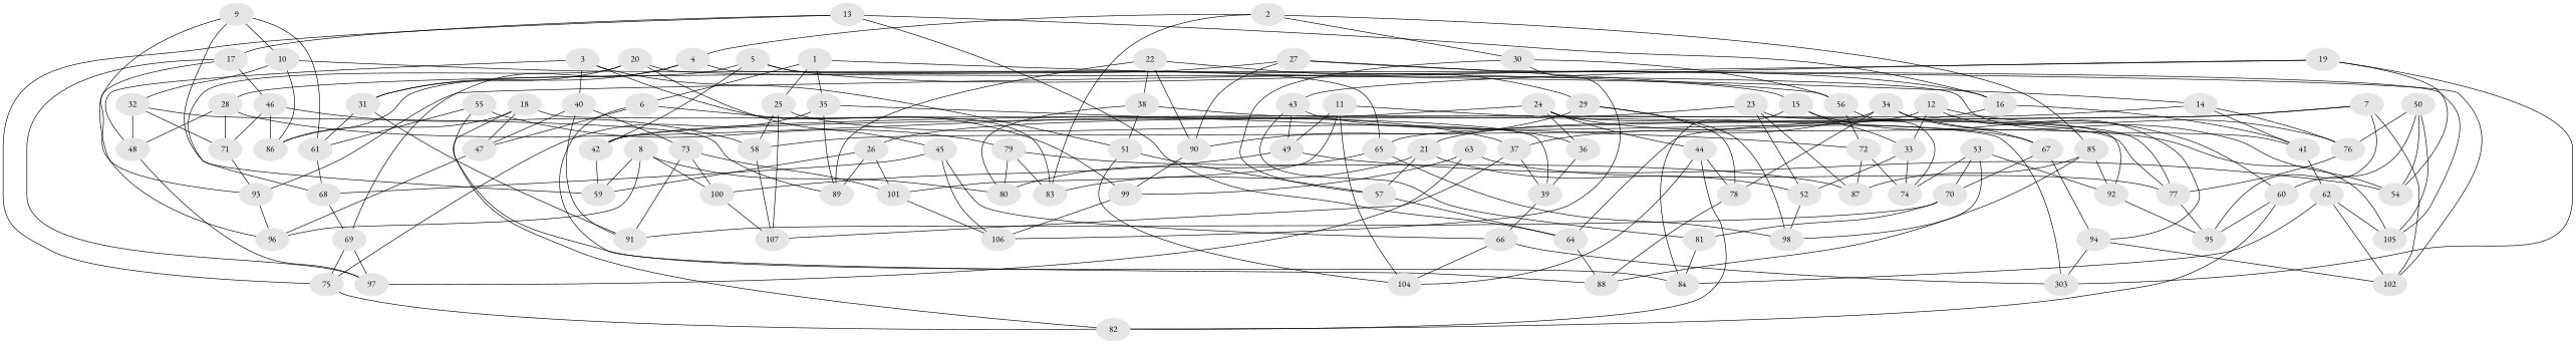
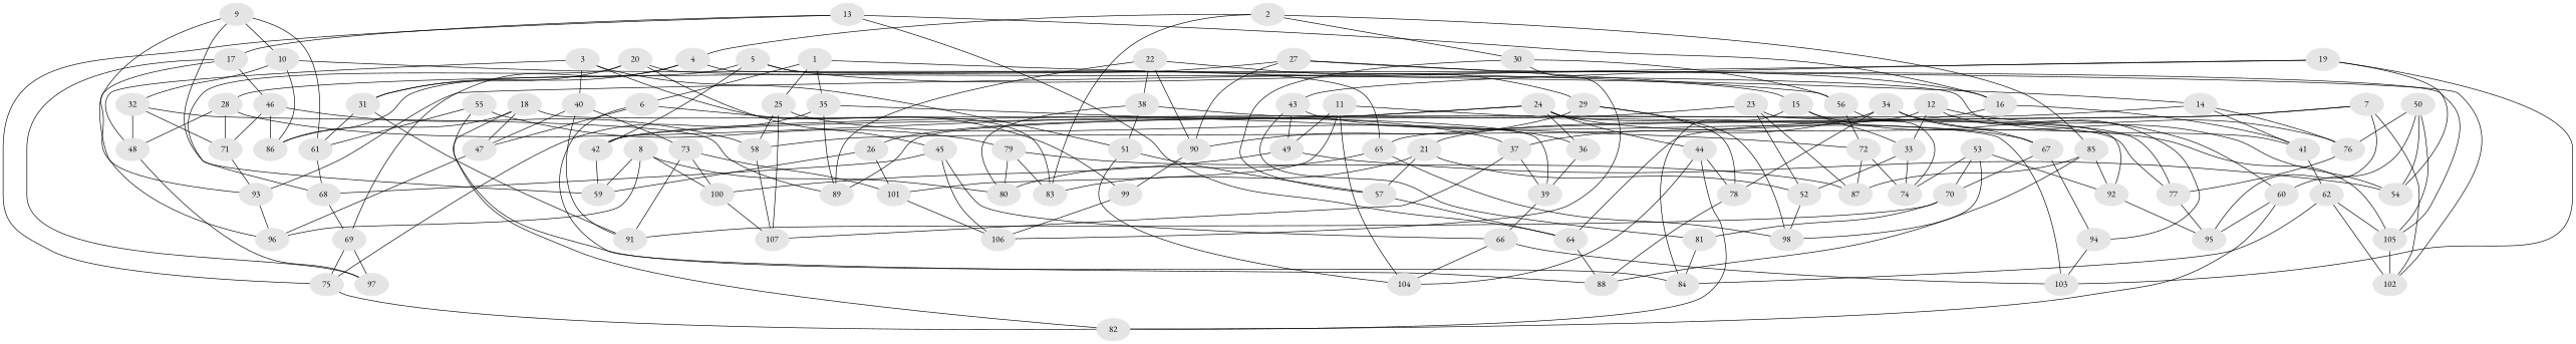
  graph {
    fontname="EB Garamond"
    node [color=gray90 fontname="EB Garamond" style=filled]
    edge [fontname="EB Garamond"]
    1
    6
    14
    25
    35
    47
    88
    99
    42
    76
    41
    58
    36
    107
    75
    89
    72
    2
    4
    30
    83
    85
    31
    69
    105
    57
    56
    106
    87
    92
    3
    40
    48
    51
    91
    73
    97
    104
    61
    5
    16
    65
    86
    21
    59
    80
    98
    96
    7
    64
    95
    102
    8
    100
    9
    10
    93
    15
    32
    68
    33
    60
    84
    71
    11
    49
    101
    77
    54
    81
    12
    94
    52
    74
-   103 [label=303]
+   103
    13
    17
    46
    82
    62
    18
    39
    66
    19
    43
    67
    20
    45
    22
    29
    38
    90
    78
    23
    24
    26
    44
    27
    28
    37
    34
    70
    50
    53
    55
    79
-   63
    1 -- 6
    1 -- 14
    1 -- 25
    1 -- 35
    6 -- 47
    6 -- 88
    6 -- 99
    14 -- 42
    14 -- 76
    14 -- 41
    25 -- 58
    25 -- 36
    25 -- 107
    35 -- 75
    35 -- 89
    35 -- 72
    47 -- 96
    99 -- 106
    42 -- 59
    76 -- 77
    41 -- 62
    58 -- 107
    36 -- 39
    75 -- 82
    72 -- 87
    72 -- 74
    2 -- 4
    2 -- 30
    2 -- 83
    2 -- 85
    4 -- 31
    4 -- 69
    4 -- 105
    30 -- 57
    30 -- 56
    30 -- 106
    85 -- 88
    85 -- 87
    85 -- 92
    31 -- 91
    31 -- 61
    69 -- 75
    69 -- 97
    57 -- 64
    56 -- 72
    56 -- 74
    92 -- 95
    3 -- 83
    3 -- 40
    3 -- 48
    3 -- 51
    40 -- 47
    40 -- 91
    40 -- 73
    48 -- 97
    51 -- 57
    51 -- 104
    73 -- 91
    73 -- 100
    73 -- 101
    61 -- 68
    5 -- 42
    5 -- 16
    5 -- 65
    5 -- 86
    16 -- 41
    16 -- 21
    65 -- 80
    65 -- 98
    21 -- 83
    21 -- 57
    21 -- 52
    7 -- 65
    7 -- 64
    7 -- 95
    7 -- 102
    64 -- 88
    8 -- 59
    8 -- 80
    8 -- 96
    8 -- 100
    100 -- 107
    9 -- 61
    9 -- 59
    9 -- 10
    9 -- 93
    10 -- 86
    10 -- 15
    10 -- 32
    93 -- 96
    15 -- 33
    15 -- 60
    15 -- 84
    32 -- 89
    32 -- 48
    32 -- 71
    68 -- 69
    33 -- 52
    33 -- 74
    60 -- 95
    60 -- 82
    71 -- 93
    11 -- 104
    11 -- 49
    11 -- 101
    11 -- 77
    49 -- 100
    49 -- 54
    101 -- 106
    77 -- 95
    81 -- 84
    12 -- 76
    12 -- 58
    12 -- 33
    12 -- 94
-   94 -- 102
+   105 -- 102
    94 -- 103
    52 -- 98
    13 -- 75
    13 -- 16
    13 -- 64
    13 -- 17
    17 -- 97
    17 -- 96
    17 -- 46
    46 -- 58
    46 -- 86
    46 -- 71
    62 -- 105
    62 -- 102
    62 -- 84
    18 -- 47
    18 -- 86
    18 -- 82
    18 -- 39
    39 -- 66
    66 -- 104
    66 -- 103
    19 -- 93
    19 -- 54
    19 -- 103
    19 -- 43
    43 -- 49
    43 -- 81
    43 -- 67
    67 -- 94
    67 -- 70
    20 -- 41
    20 -- 31
    20 -- 68
    20 -- 45
    45 -- 106
    45 -- 68
    45 -- 66
    22 -- 89
    22 -- 29
    22 -- 38
    22 -- 90
    29 -- 98
    29 -- 90
    29 -- 78
    38 -- 51
    38 -- 80
    38 -- 103
    90 -- 99
    78 -- 88
    23 -- 42
    23 -- 87
    23 -- 92
    23 -- 52
    24 -- 36
    24 -- 105
    24 -- 77
    24 -- 26
    24 -- 44
-   26 -- 89
+   24 -- 89
    26 -- 59
    26 -- 101
    44 -- 104
    44 -- 82
    44 -- 78
    27 -- 56
    27 -- 102
    27 -- 90
    27 -- 28
    28 -- 48
    28 -- 71
    28 -- 37
    37 -- 107
    37 -- 39
    34 -- 54
    34 -- 67
    34 -- 78
    34 -- 37
    70 -- 91
    70 -- 81
    50 -- 76
    50 -- 105
    50 -- 60
    50 -- 54
    53 -- 92
    53 -- 98
    53 -- 74
    53 -- 70
    55 -- 61
    55 -- 84
    55 -- 79
    79 -- 83
    79 -- 87
    79 -- 80
-   63 -- 99
-   63 -- 97
-   63 -- 77
  }
